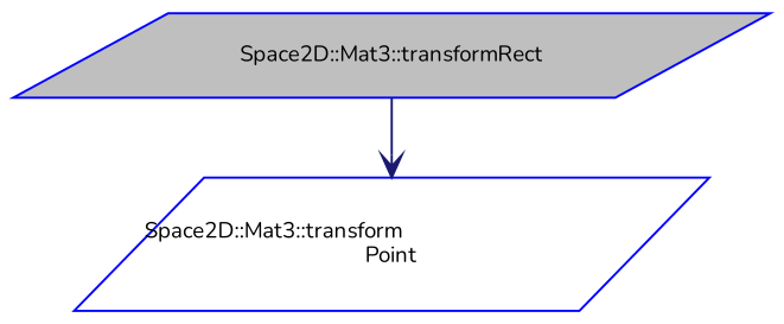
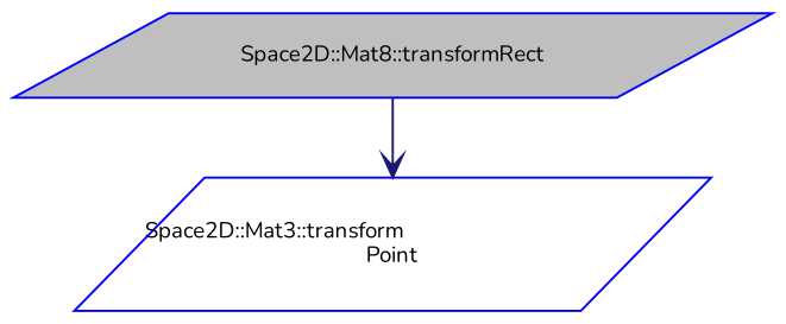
  digraph {
    rankdir=TB
    fontname=Nunito
    node [color=blue fontname=Nunito fontsize=10 shape=parallelogram style=filled]
-   n1 [fillcolor=grey75 fontcolor=black height=0.2 label="Space2D::Mat3::transformRect" width=0.4]
+   n1 [fillcolor=grey75 fontcolor=black height=0.2 label="Space2D::Mat8::transformRect" width=0.4]
    n2 [fillcolor=white height=0.2 label="Space2D::Mat3::transform\lPoint" width=0.4]
    n1 -> n2 [color=midnightblue fontname=Nunito fontsize=10 labelfontname=Helvetica labelfontsize=10 style=solid arrowhead=vee]
  }
